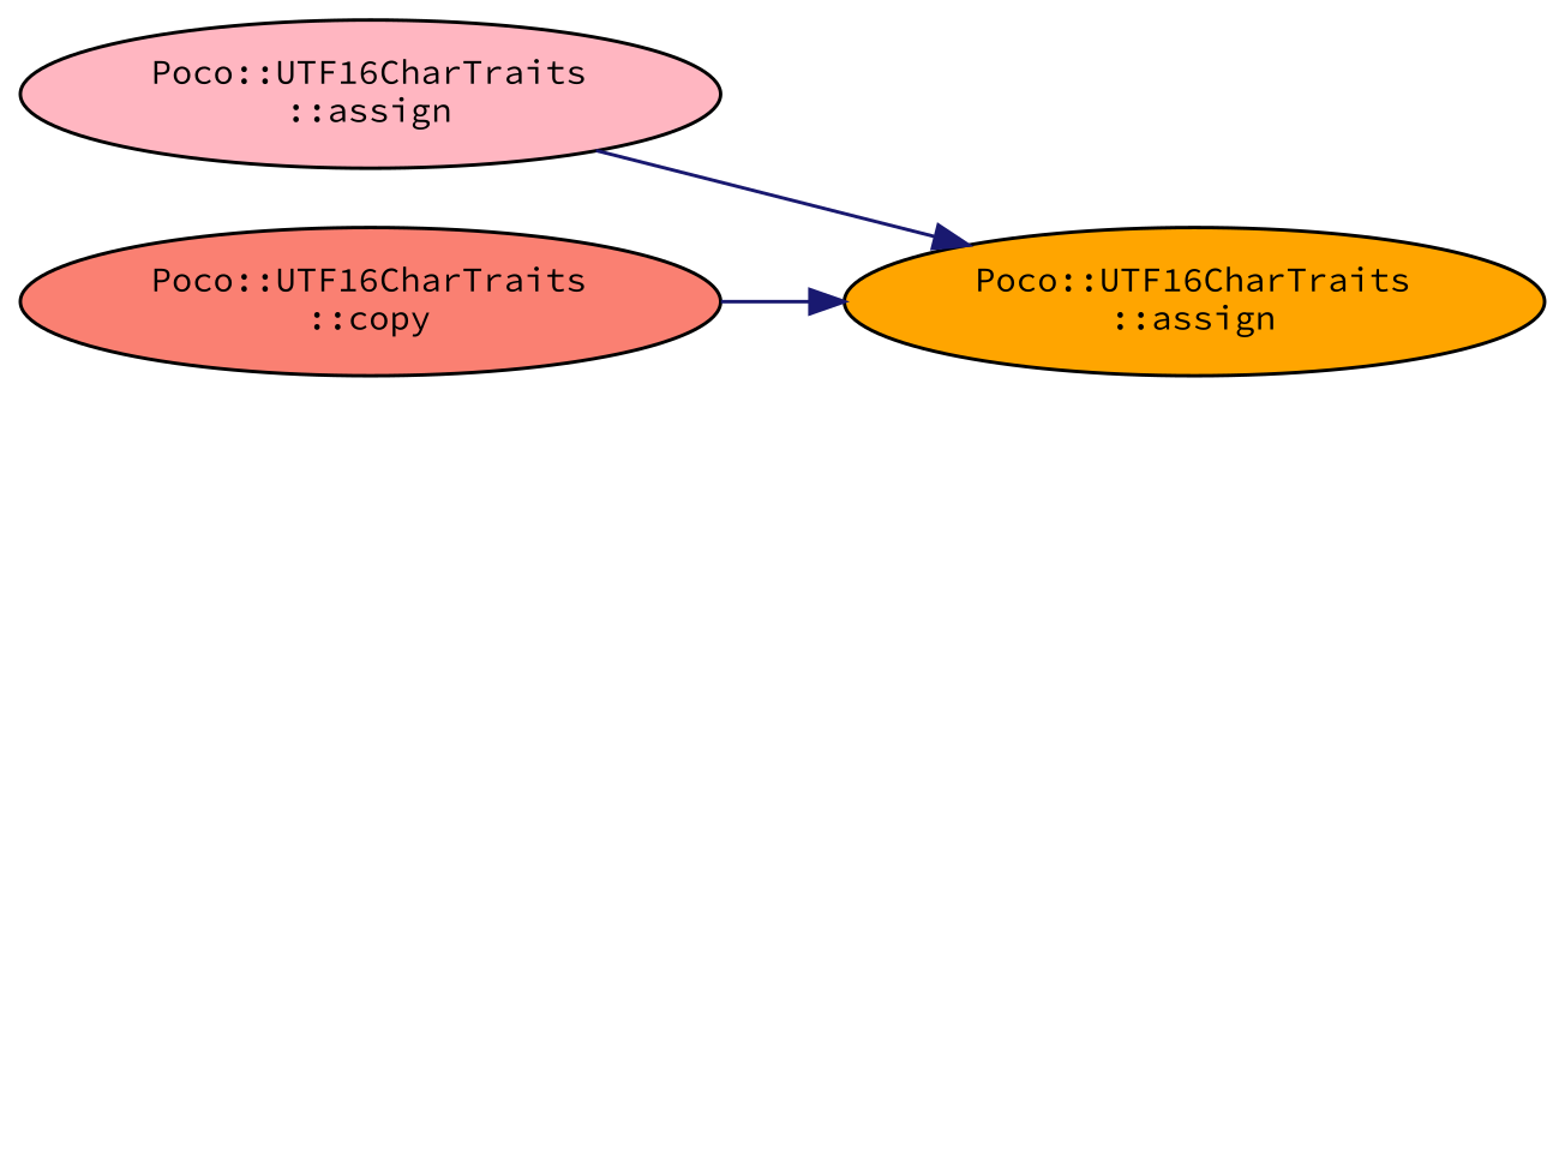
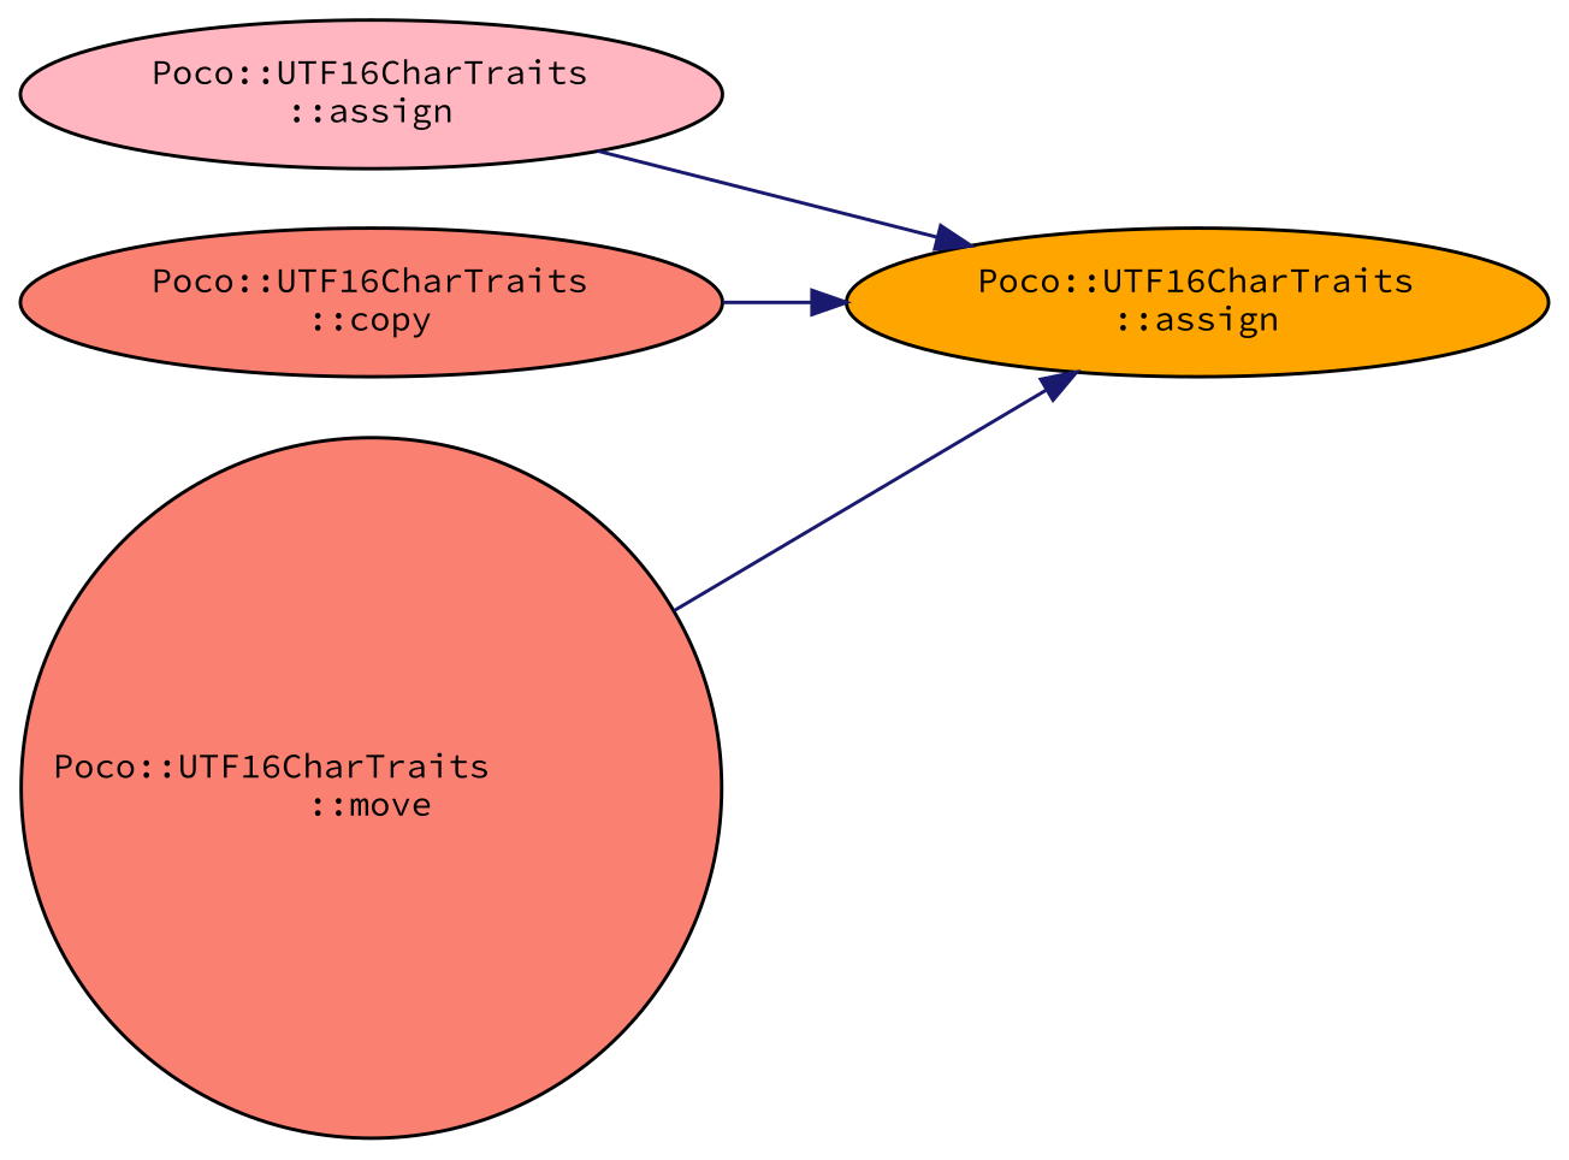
  digraph {
    rankdir=RL
    fontname="Source Code Pro"
    node [color=black fillcolor=salmon fontname="Source Code Pro" fontsize=10 shape=ellipse style=filled]
    edge [color=midnightblue dir=back fontname="Source Code Pro" fontsize=10 labelfontname=Helvetica labelfontsize=10 style=solid]
    n1 [fillcolor=orange fontcolor=black height=0.2 label="Poco::UTF16CharTraits\l::assign" width=0.4]
    n2 [fillcolor=lightpink height=0.2 label="Poco::UTF16CharTraits\l::assign" width=0.4]
    n3 [height=0.2 label="Poco::UTF16CharTraits\l::copy" width=0.4]
+   n4 [height=0.2 label="Poco::UTF16CharTraits\l::move" shape=circle width=0.4]
    n1 -> n2
    n1 -> n3
+   n1 -> n4
  }
